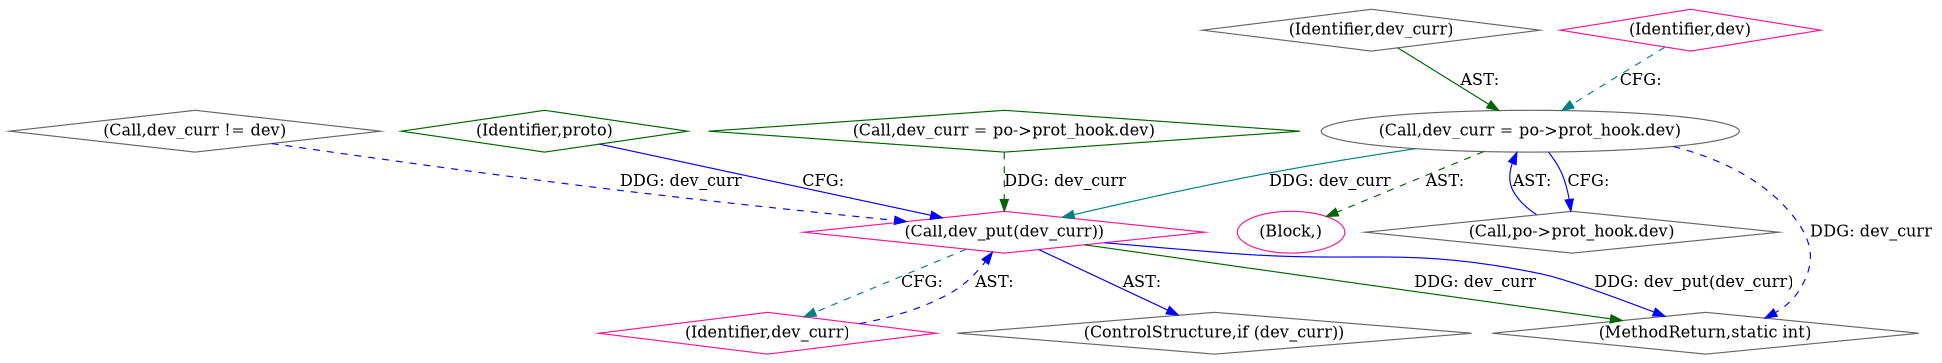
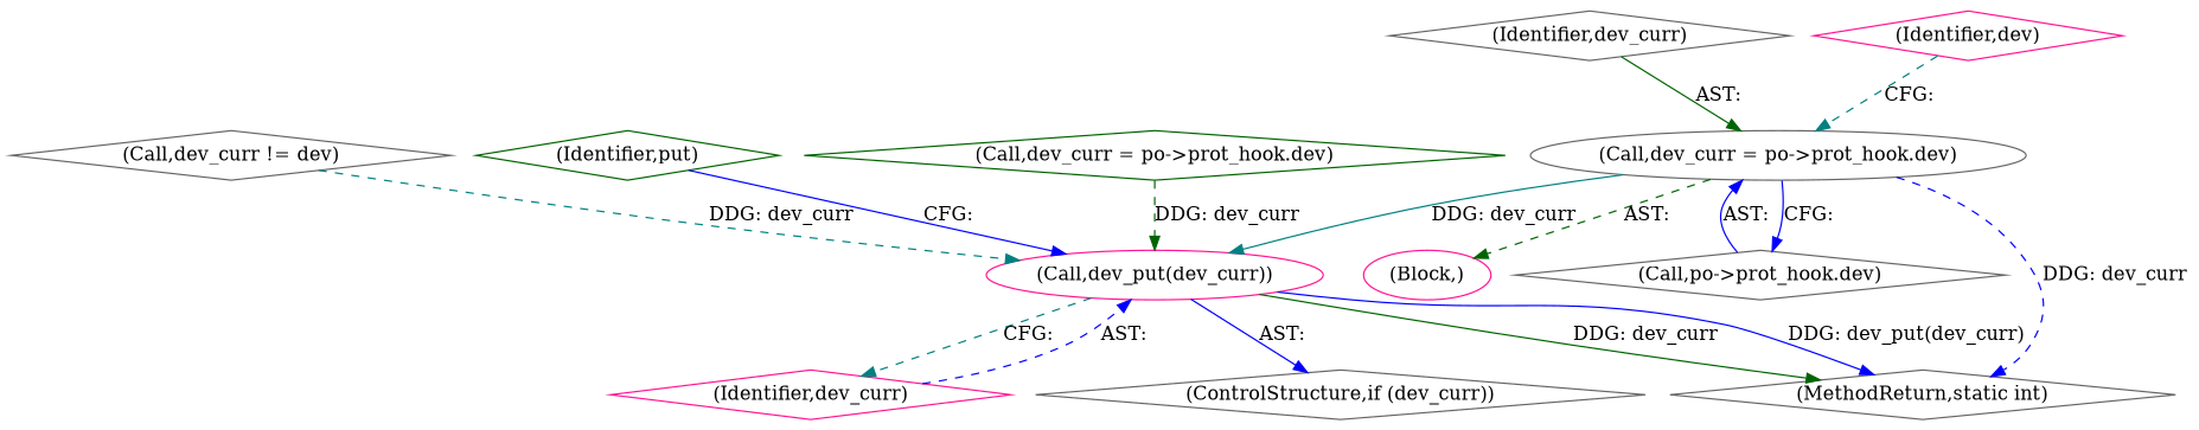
  digraph {
    node [color=gray40 shape=diamond]
    edge [color=blue style=solid]
    n1 [label="(Call,dev_curr = po->prot_hook.dev)" shape=ellipse]
-   n2 [color=deeppink label="(Call,dev_put(dev_curr))"]
+   n2 [color=deeppink label="(Call,dev_put(dev_curr))" shape=ellipse]
    n3 [label="(MethodReturn,static int)"]
    n4 [label="(Call,po->prot_hook.dev)"]
    n5 [color=deeppink label="(Block,)" shape=ellipse]
    n6 [color=deeppink label="(Identifier,dev_curr)"]
    n7 [label="(ControlStructure,if (dev_curr))"]
    n8 [label="(Call,dev_curr != dev)"]
-   n9 [color=darkgreen label="(Identifier,proto)"]
+   n9 [color=darkgreen label="(Identifier,put)"]
    n10 [color=darkgreen label="(Call,dev_curr = po->prot_hook.dev)"]
    n11 [label="(Identifier,dev_curr)"]
    n12 [color=deeppink label="(Identifier,dev)"]
    n1 -> n2 [color=teal label="DDG: dev_curr"]
    n1 -> n3 [label="DDG: dev_curr" style=dashed]
    n1 -> n4 [label="CFG: "]
    n1 -> n5 [color=darkgreen label="AST: " style=dashed]
    n2 -> n3 [label="DDG: dev_put(dev_curr)"]
    n2 -> n3 [color=darkgreen label="DDG: dev_curr"]
    n2 -> n6 [color=teal label="CFG: " style=dashed]
    n2 -> n7 [label="AST: "]
    n4 -> n1 [label="AST: "]
    n6 -> n2 [label="AST: " style=dashed]
-   n8 -> n2 [label="DDG: dev_curr" style=dashed]
+   n8 -> n2 [color=teal label="DDG: dev_curr" style=dashed]
    n9 -> n2 [label="CFG: "]
    n10 -> n2 [color=darkgreen label="DDG: dev_curr" style=dashed]
    n11 -> n1 [color=darkgreen label="AST: "]
    n12 -> n1 [color=teal label="CFG: " style=dashed]
  }
